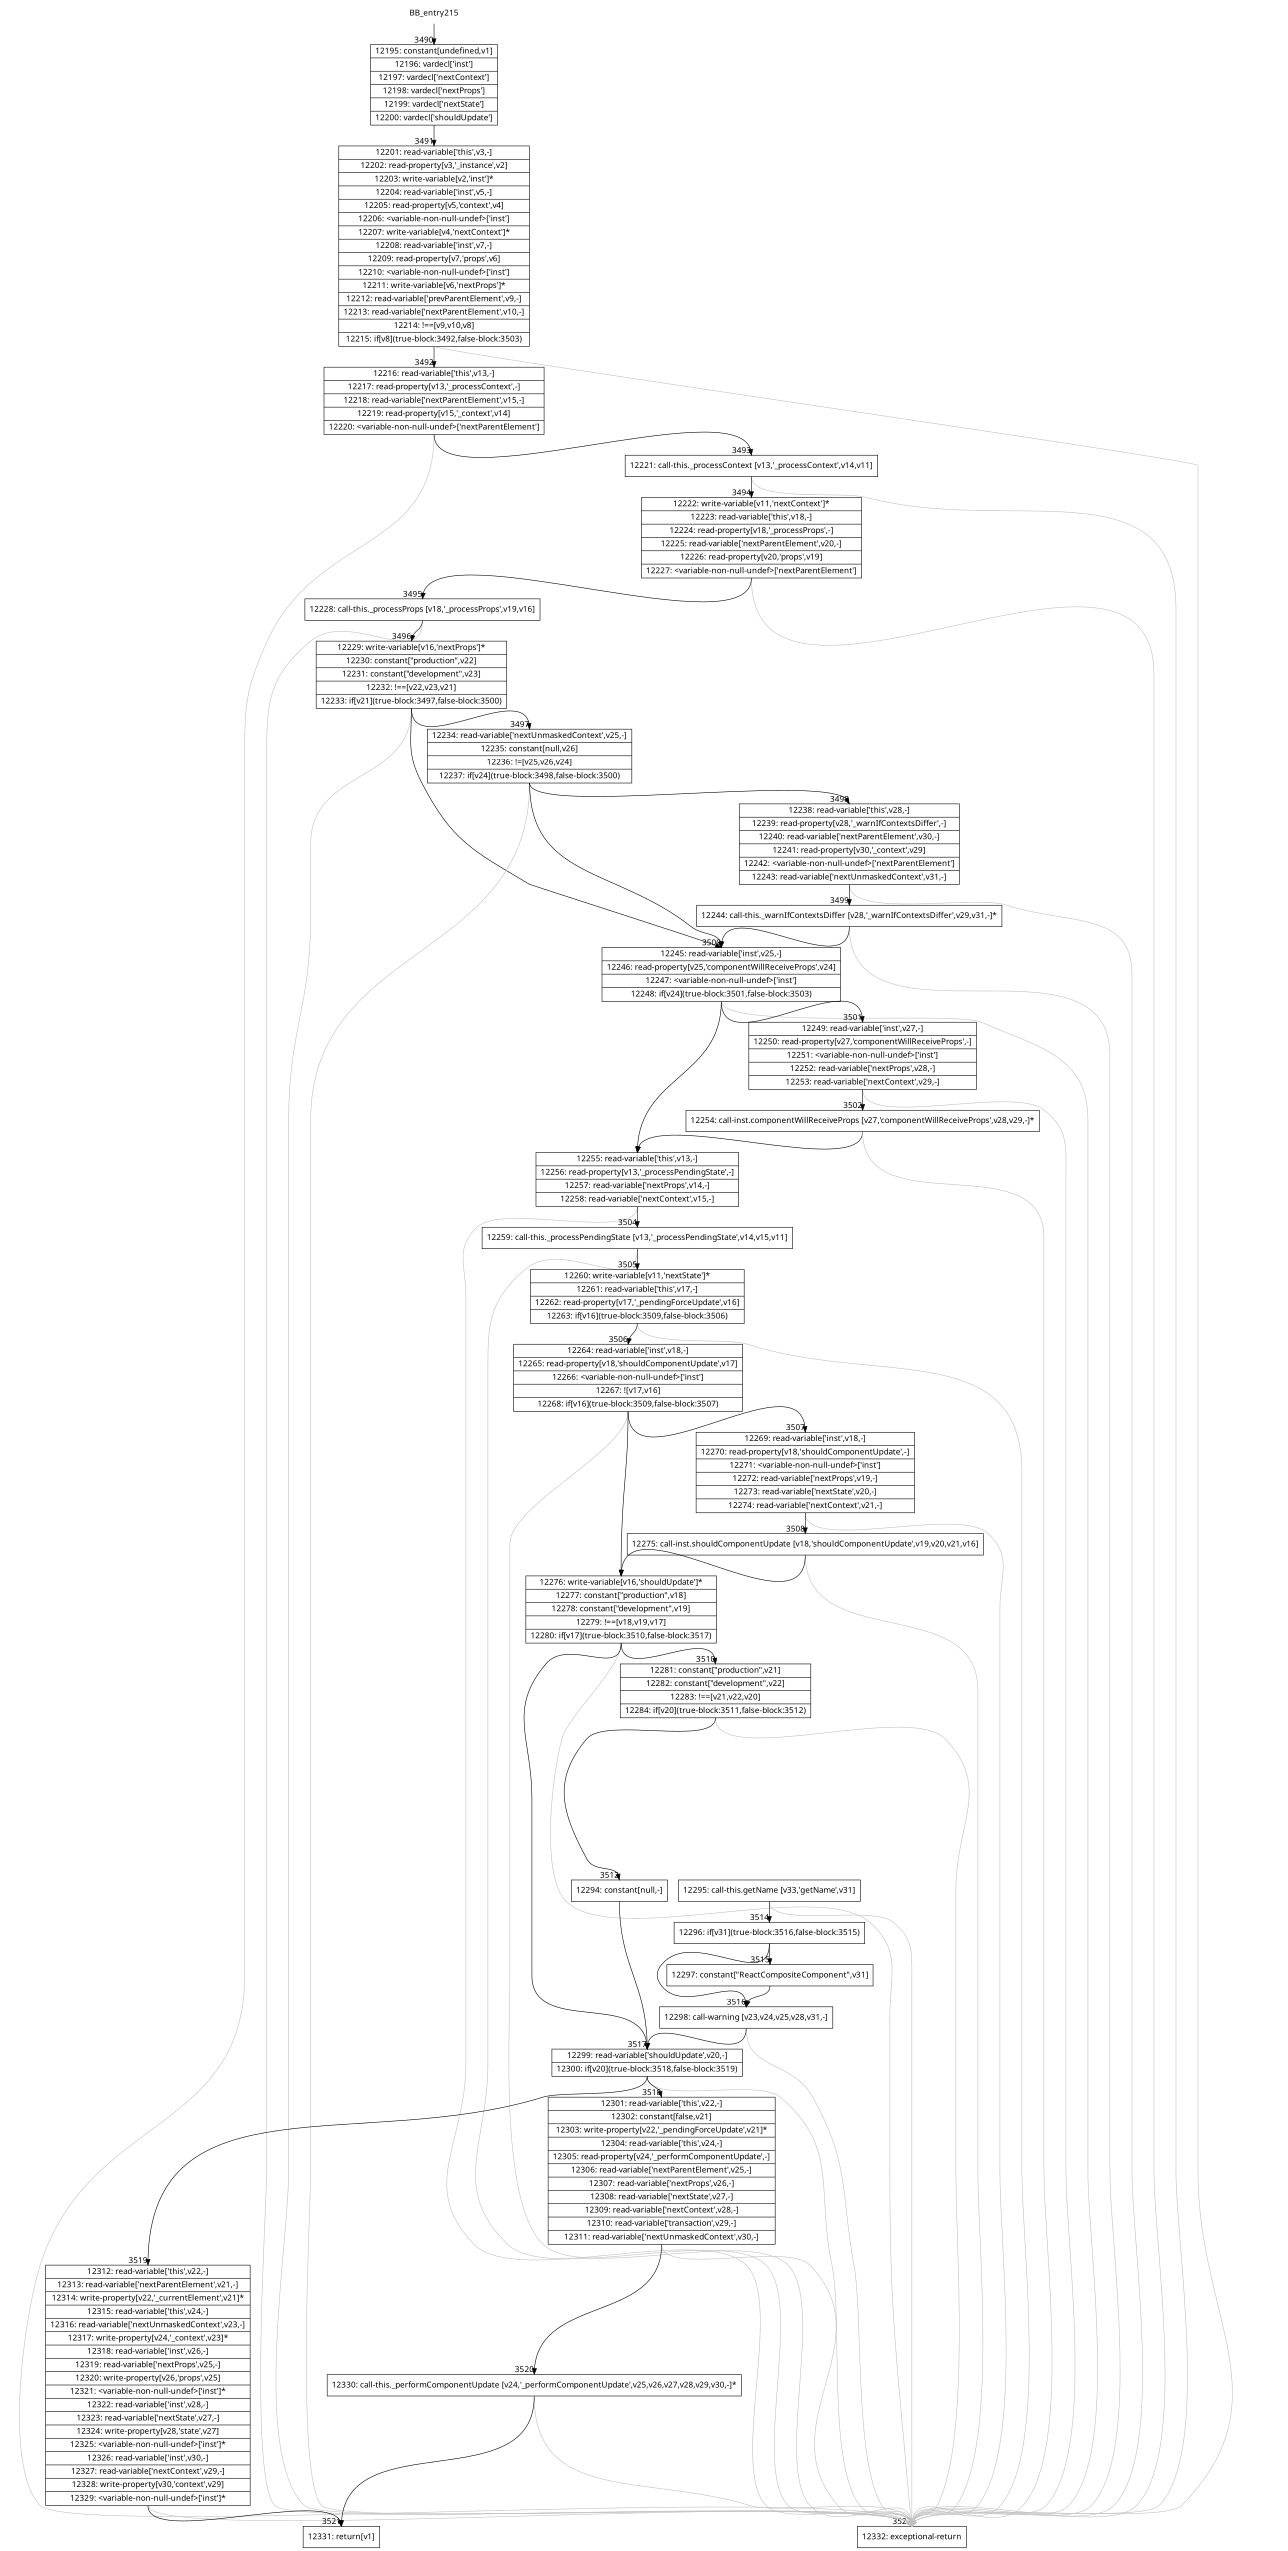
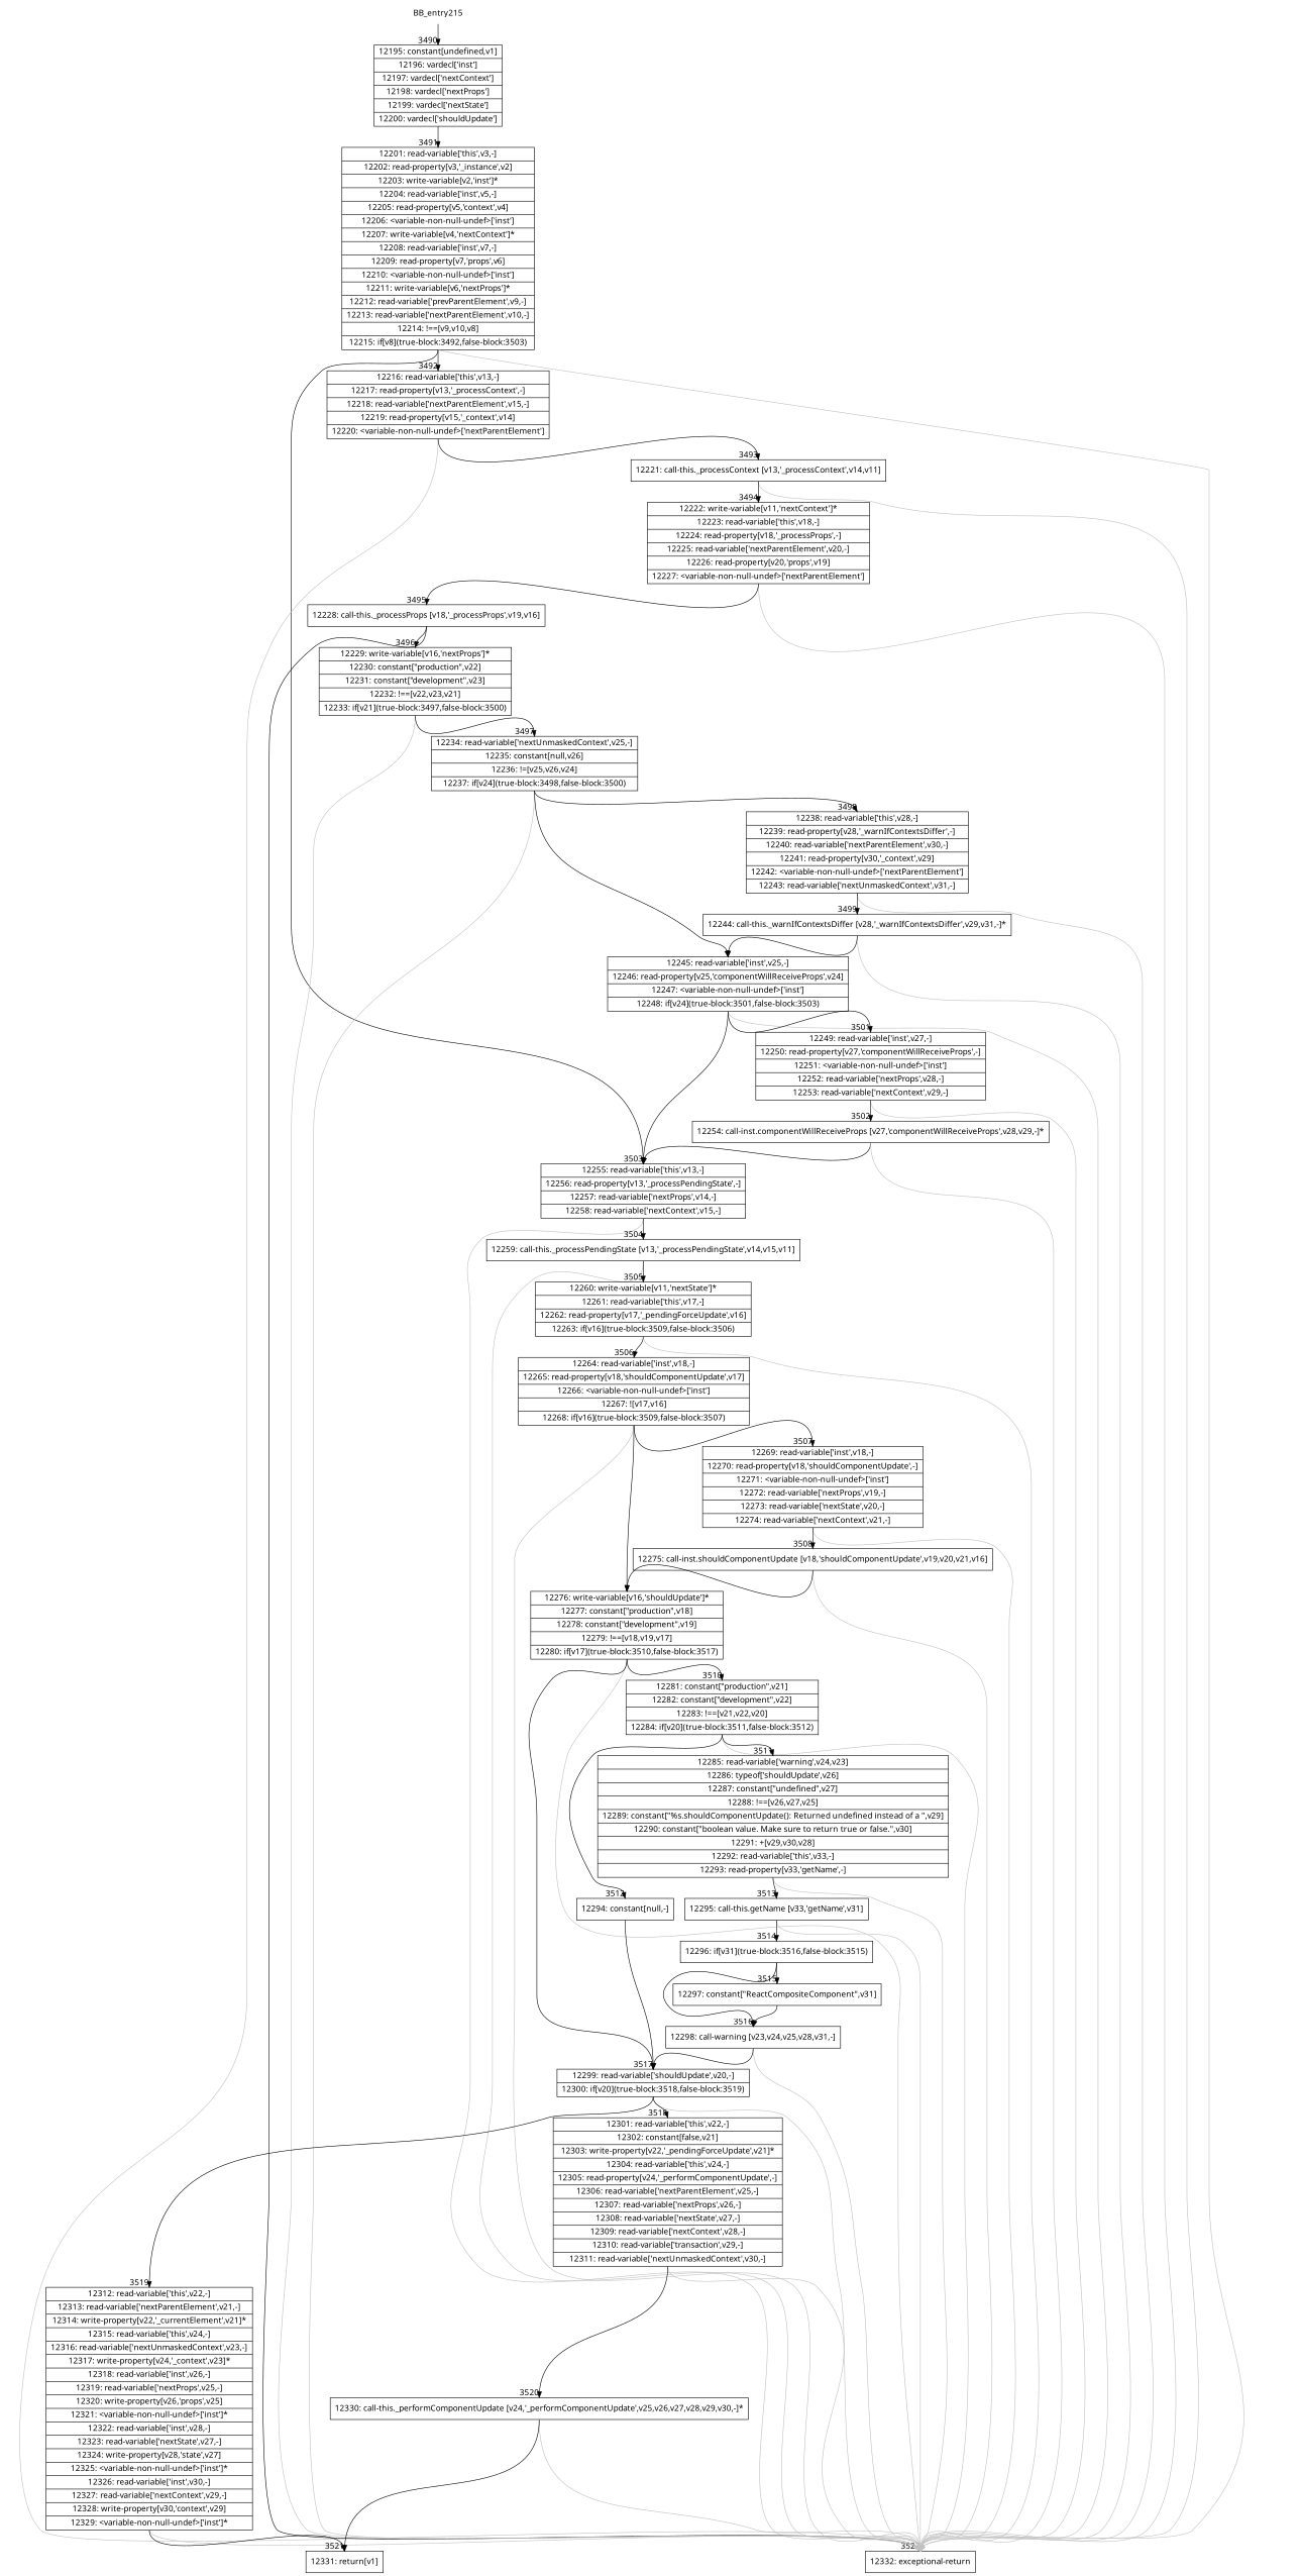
  digraph {
    fontname="Noto Sans"
    rankdir=TD
    node [fontname="Noto Sans" shape=record]
    edge [fontname="Noto Sans" headport=n tailport=s]
    n1 [label=BB_entry215 shape=none]
    n2 [label="{12195: constant[undefined,v1]|12196: vardecl['inst']|12197: vardecl['nextContext']|12198: vardecl['nextProps']|12199: vardecl['nextState']|12200: vardecl['shouldUpdate']}"]
    n3 [label="{12201: read-variable['this',v3,-]|12202: read-property[v3,'_instance',v2]|12203: write-variable[v2,'inst']*|12204: read-variable['inst',v5,-]|12205: read-property[v5,'context',v4]|12206: \<variable-non-null-undef\>['inst']|12207: write-variable[v4,'nextContext']*|12208: read-variable['inst',v7,-]|12209: read-property[v7,'props',v6]|12210: \<variable-non-null-undef\>['inst']|12211: write-variable[v6,'nextProps']*|12212: read-variable['prevParentElement',v9,-]|12213: read-variable['nextParentElement',v10,-]|12214: !==[v9,v10,v8]|12215: if[v8](true-block:3492,false-block:3503)}"]
    n4 [label="{12216: read-variable['this',v13,-]|12217: read-property[v13,'_processContext',-]|12218: read-variable['nextParentElement',v15,-]|12219: read-property[v15,'_context',v14]|12220: \<variable-non-null-undef\>['nextParentElement']}"]
    n5 [label="{12255: read-variable['this',v13,-]|12256: read-property[v13,'_processPendingState',-]|12257: read-variable['nextProps',v14,-]|12258: read-variable['nextContext',v15,-]}"]
    n6 [label="{12332: exceptional-return}"]
    n7 [label="{12221: call-this._processContext [v13,'_processContext',v14,v11]}"]
    n8 [label="{12259: call-this._processPendingState [v13,'_processPendingState',v14,v15,v11]}"]
    n9 [label="{12222: write-variable[v11,'nextContext']*|12223: read-variable['this',v18,-]|12224: read-property[v18,'_processProps',-]|12225: read-variable['nextParentElement',v20,-]|12226: read-property[v20,'props',v19]|12227: \<variable-non-null-undef\>['nextParentElement']}"]
    n10 [label="{12260: write-variable[v11,'nextState']*|12261: read-variable['this',v17,-]|12262: read-property[v17,'_pendingForceUpdate',v16]|12263: if[v16](true-block:3509,false-block:3506)}"]
    n11 [label="{12228: call-this._processProps [v18,'_processProps',v19,v16]}"]
    n12 [label="{12229: write-variable[v16,'nextProps']*|12230: constant[\"production\",v22]|12231: constant[\"development\",v23]|12232: !==[v22,v23,v21]|12233: if[v21](true-block:3497,false-block:3500)}"]
    n13 [label="{12234: read-variable['nextUnmaskedContext',v25,-]|12235: constant[null,v26]|12236: !=[v25,v26,v24]|12237: if[v24](true-block:3498,false-block:3500)}"]
    n14 [label="{12245: read-variable['inst',v25,-]|12246: read-property[v25,'componentWillReceiveProps',v24]|12247: \<variable-non-null-undef\>['inst']|12248: if[v24](true-block:3501,false-block:3503)}"]
    n15 [label="{12238: read-variable['this',v28,-]|12239: read-property[v28,'_warnIfContextsDiffer',-]|12240: read-variable['nextParentElement',v30,-]|12241: read-property[v30,'_context',v29]|12242: \<variable-non-null-undef\>['nextParentElement']|12243: read-variable['nextUnmaskedContext',v31,-]}"]
    n16 [label="{12249: read-variable['inst',v27,-]|12250: read-property[v27,'componentWillReceiveProps',-]|12251: \<variable-non-null-undef\>['inst']|12252: read-variable['nextProps',v28,-]|12253: read-variable['nextContext',v29,-]}"]
    n17 [label="{12244: call-this._warnIfContextsDiffer [v28,'_warnIfContextsDiffer',v29,v31,-]*}"]
    n18 [label="{12254: call-inst.componentWillReceiveProps [v27,'componentWillReceiveProps',v28,v29,-]*}"]
    n19 [label="{12264: read-variable['inst',v18,-]|12265: read-property[v18,'shouldComponentUpdate',v17]|12266: \<variable-non-null-undef\>['inst']|12267: ![v17,v16]|12268: if[v16](true-block:3509,false-block:3507)}"]
    n20 [label="{12276: write-variable[v16,'shouldUpdate']*|12277: constant[\"production\",v18]|12278: constant[\"development\",v19]|12279: !==[v18,v19,v17]|12280: if[v17](true-block:3510,false-block:3517)}"]
    n21 [label="{12281: constant[\"production\",v21]|12282: constant[\"development\",v22]|12283: !==[v21,v22,v20]|12284: if[v20](true-block:3511,false-block:3512)}"]
    n22 [label="{12299: read-variable['shouldUpdate',v20,-]|12300: if[v20](true-block:3518,false-block:3519)}"]
    n23 [label="{12269: read-variable['inst',v18,-]|12270: read-property[v18,'shouldComponentUpdate',-]|12271: \<variable-non-null-undef\>['inst']|12272: read-variable['nextProps',v19,-]|12273: read-variable['nextState',v20,-]|12274: read-variable['nextContext',v21,-]}"]
+   n24 [label="{12285: read-variable['warning',v24,v23]|12286: typeof['shouldUpdate',v26]|12287: constant[\"undefined\",v27]|12288: !==[v26,v27,v25]|12289: constant[\"%s.shouldComponentUpdate(): Returned undefined instead of a \",v29]|12290: constant[\"boolean value. Make sure to return true or false.\",v30]|12291: +[v29,v30,v28]|12292: read-variable['this',v33,-]|12293: read-property[v33,'getName',-]}"]
    n25 [label="{12294: constant[null,-]}"]
    n26 [label="{12301: read-variable['this',v22,-]|12302: constant[false,v21]|12303: write-property[v22,'_pendingForceUpdate',v21]*|12304: read-variable['this',v24,-]|12305: read-property[v24,'_performComponentUpdate',-]|12306: read-variable['nextParentElement',v25,-]|12307: read-variable['nextProps',v26,-]|12308: read-variable['nextState',v27,-]|12309: read-variable['nextContext',v28,-]|12310: read-variable['transaction',v29,-]|12311: read-variable['nextUnmaskedContext',v30,-]}"]
    n27 [label="{12312: read-variable['this',v22,-]|12313: read-variable['nextParentElement',v21,-]|12314: write-property[v22,'_currentElement',v21]*|12315: read-variable['this',v24,-]|12316: read-variable['nextUnmaskedContext',v23,-]|12317: write-property[v24,'_context',v23]*|12318: read-variable['inst',v26,-]|12319: read-variable['nextProps',v25,-]|12320: write-property[v26,'props',v25]|12321: \<variable-non-null-undef\>['inst']*|12322: read-variable['inst',v28,-]|12323: read-variable['nextState',v27,-]|12324: write-property[v28,'state',v27]|12325: \<variable-non-null-undef\>['inst']*|12326: read-variable['inst',v30,-]|12327: read-variable['nextContext',v29,-]|12328: write-property[v30,'context',v29]|12329: \<variable-non-null-undef\>['inst']*}"]
    n28 [label="{12275: call-inst.shouldComponentUpdate [v18,'shouldComponentUpdate',v19,v20,v21,v16]}"]
    n29 [label="{12295: call-this.getName [v33,'getName',v31]}"]
    n30 [label="{12330: call-this._performComponentUpdate [v24,'_performComponentUpdate',v25,v26,v27,v28,v29,v30,-]*}"]
    n31 [label="{12331: return[v1]}"]
    n32 [label="{12296: if[v31](true-block:3516,false-block:3515)}"]
    n33 [label="{12298: call-warning [v23,v24,v25,v28,v31,-]}"]
    n34 [label="{12297: constant[\"ReactCompositeComponent\",v31]}"]
    n1 -> n2 [headlabel="    3490"]
    n2 -> n3 [headlabel="      3491"]
    n3 -> n4 [headlabel="      3492"]
+   n3 -> n5 [headlabel="      3503"]
    n3 -> n6 [color=gray headlabel="      3522"]
    n4 -> n6 [color=gray]
    n4 -> n7 [headlabel="      3493"]
    n5 -> n6 [color=gray]
    n5 -> n8 [headlabel="      3504"]
    n7 -> n6 [color=gray]
    n7 -> n9 [headlabel="      3494"]
    n8 -> n6 [color=gray]
    n8 -> n10 [headlabel="      3505"]
    n9 -> n6 [color=gray]
    n9 -> n11 [headlabel="      3495"]
    n10 -> n6 [color=gray]
    n10 -> n19 [headlabel="      3506"]
-   n11 -> n6 [color=gray]
+   n11 -> n6 [color=black]
    n11 -> n12 [headlabel="      3496"]
    n12 -> n6 [color=gray]
    n12 -> n13 [headlabel="      3497"]
-   n12 -> n14 [headlabel="      3500"]
    n13 -> n6 [color=gray]
    n13 -> n14
    n13 -> n15 [headlabel="      3498"]
    n14 -> n5
    n14 -> n6 [color=gray]
    n14 -> n16 [headlabel="      3501"]
    n15 -> n6 [color=gray]
    n15 -> n17 [headlabel="      3499"]
    n16 -> n6 [color=gray]
    n16 -> n18 [headlabel="      3502"]
    n17 -> n6 [color=gray]
    n17 -> n14
    n18 -> n5
    n18 -> n6 [color=gray]
    n19 -> n6 [color=gray]
    n19 -> n20
    n19 -> n23 [headlabel="      3507"]
    n20 -> n6 [color=gray]
    n20 -> n21 [headlabel="      3510"]
    n20 -> n22 [headlabel="      3517"]
    n21 -> n6 [color=gray]
+   n21 -> n24 [headlabel="      3511"]
    n21 -> n25 [headlabel="      3512"]
    n22 -> n6 [color=gray]
    n22 -> n26 [headlabel="      3518"]
    n22 -> n27 [headlabel="      3519"]
    n23 -> n6 [color=gray]
    n23 -> n28 [headlabel="      3508"]
+   n24 -> n6 [color=gray]
+   n24 -> n29 [headlabel="      3513"]
    n25 -> n22
    n26 -> n6 [color=gray]
    n26 -> n30 [headlabel="      3520"]
    n27 -> n6 [color=gray]
    n27 -> n31 [headlabel="      3521"]
    n28 -> n6 [color=gray]
    n28 -> n20
    n29 -> n6 [color=gray]
    n29 -> n32 [headlabel="      3514"]
    n30 -> n6 [color=gray]
    n30 -> n31
    n32 -> n33 [headlabel="      3516"]
    n32 -> n34 [headlabel="      3515"]
    n33 -> n6 [color=gray]
    n33 -> n22
    n34 -> n33
  }
